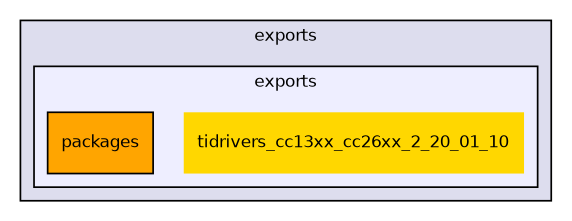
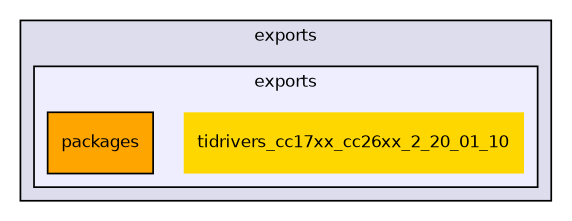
  digraph {
    compound=true
    node [fontname=Helvetica fontsize=10 style=filled color=black]
-   n1 [label=tidrivers_cc13xx_cc26xx_2_20_01_10 shape=plaintext fillcolor=gold]
+   n1 [label=tidrivers_cc17xx_cc26xx_2_20_01_10 shape=plaintext fillcolor=gold]
    n2 [fillcolor=orange label=packages shape=box]
    subgraph cluster_1 {
      bgcolor="#ddddee"
      fontname=Helvetica
      fontsize=10
      label=exports
      pencolor=black
      subgraph cluster_2 {
        bgcolor="#eeeeff"
        fontname=Helvetica
        fontsize=10
        pencolor=black
        n1
        n2
      }
    }
  }
